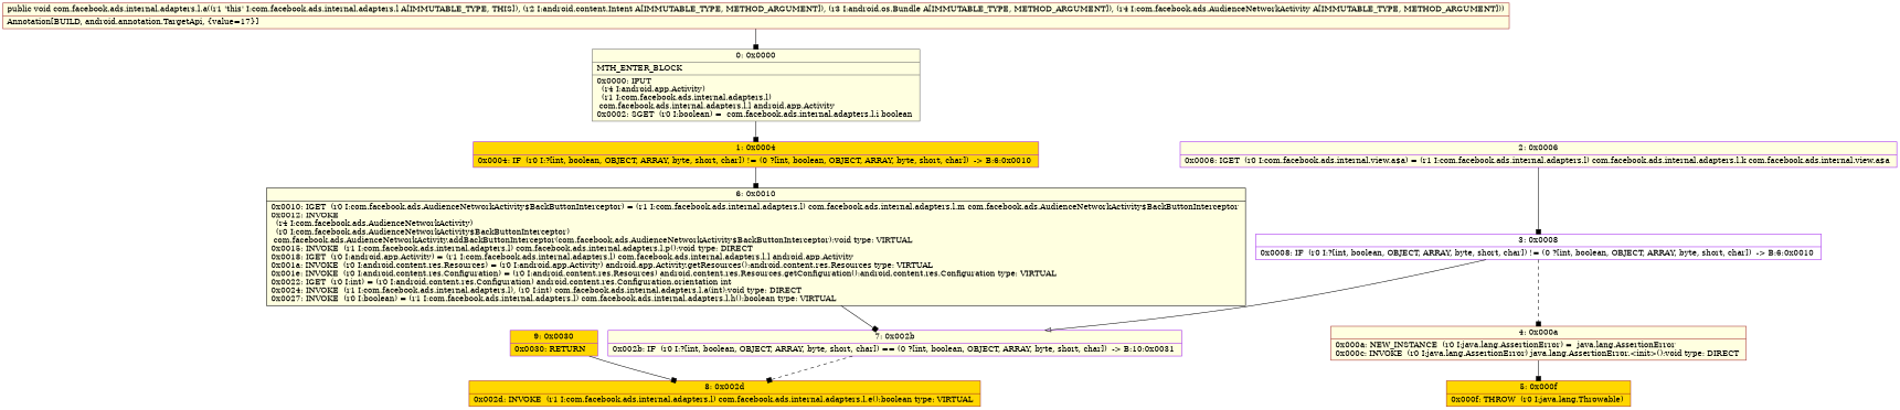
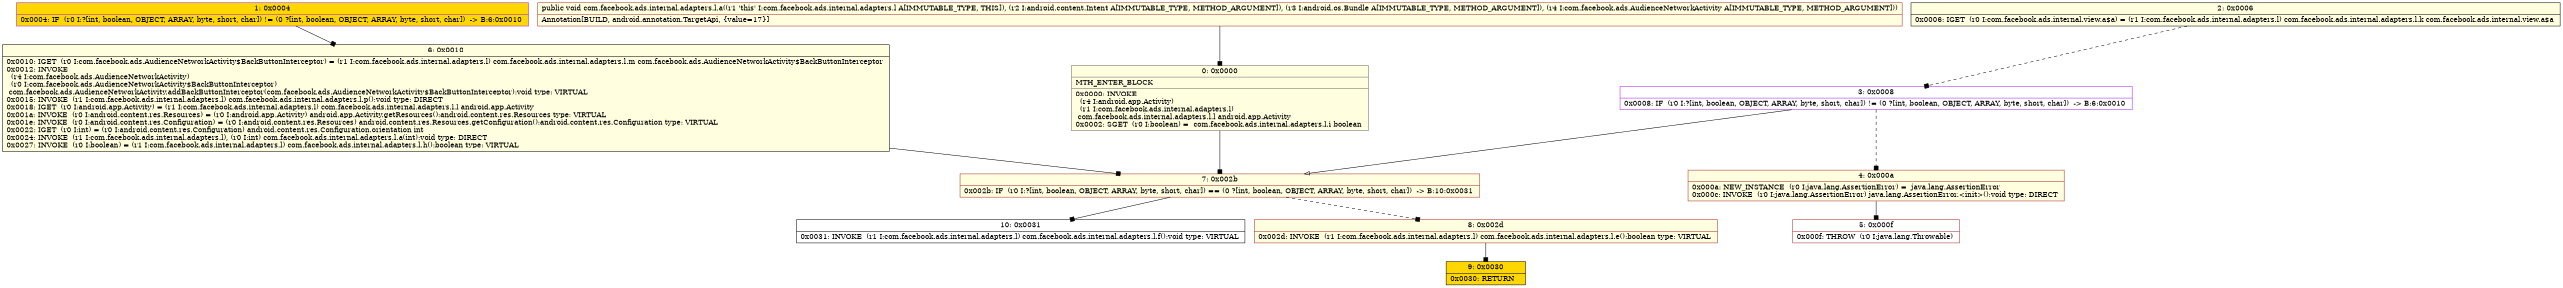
  digraph {
    node [color=purple fillcolor=lightyellow shape=record style=filled]
    edge [arrowhead=box]
-   n1 [color=gray40 label="{0\:\ 0x0000|MTH_ENTER_BLOCK\l|0x0000: IPUT  \l  (r4 I:android.app.Activity)\l  (r1 I:com.facebook.ads.internal.adapters.l)\l com.facebook.ads.internal.adapters.l.l android.app.Activity \l0x0002: SGET  (r0 I:boolean) =  com.facebook.ads.internal.adapters.l.i boolean \l}"]
+   n1 [color=gray40 label="{0\:\ 0x0000|MTH_ENTER_BLOCK\l|0x0000: INVOKE  \l  (r4 I:android.app.Activity)\l  (r1 I:com.facebook.ads.internal.adapters.l)\l com.facebook.ads.internal.adapters.l.l android.app.Activity \l0x0002: SGET  (r0 I:boolean) =  com.facebook.ads.internal.adapters.l.i boolean \l}"]
    n2 [fillcolor=gold label="{1\:\ 0x0004|0x0004: IF  (r0 I:?[int, boolean, OBJECT, ARRAY, byte, short, char]) != (0 ?[int, boolean, OBJECT, ARRAY, byte, short, char])  \-\> B:6:0x0010 \l}"]
    n3 [color=black label="{6\:\ 0x0010|0x0010: IGET  (r0 I:com.facebook.ads.AudienceNetworkActivity$BackButtonInterceptor) = (r1 I:com.facebook.ads.internal.adapters.l) com.facebook.ads.internal.adapters.l.m com.facebook.ads.AudienceNetworkActivity$BackButtonInterceptor \l0x0012: INVOKE  \l  (r4 I:com.facebook.ads.AudienceNetworkActivity)\l  (r0 I:com.facebook.ads.AudienceNetworkActivity$BackButtonInterceptor)\l com.facebook.ads.AudienceNetworkActivity.addBackButtonInterceptor(com.facebook.ads.AudienceNetworkActivity$BackButtonInterceptor):void type: VIRTUAL \l0x0015: INVOKE  (r1 I:com.facebook.ads.internal.adapters.l) com.facebook.ads.internal.adapters.l.p():void type: DIRECT \l0x0018: IGET  (r0 I:android.app.Activity) = (r1 I:com.facebook.ads.internal.adapters.l) com.facebook.ads.internal.adapters.l.l android.app.Activity \l0x001a: INVOKE  (r0 I:android.content.res.Resources) = (r0 I:android.app.Activity) android.app.Activity.getResources():android.content.res.Resources type: VIRTUAL \l0x001e: INVOKE  (r0 I:android.content.res.Configuration) = (r0 I:android.content.res.Resources) android.content.res.Resources.getConfiguration():android.content.res.Configuration type: VIRTUAL \l0x0022: IGET  (r0 I:int) = (r0 I:android.content.res.Configuration) android.content.res.Configuration.orientation int \l0x0024: INVOKE  (r1 I:com.facebook.ads.internal.adapters.l), (r0 I:int) com.facebook.ads.internal.adapters.l.a(int):void type: DIRECT \l0x0027: INVOKE  (r0 I:boolean) = (r1 I:com.facebook.ads.internal.adapters.l) com.facebook.ads.internal.adapters.l.h():boolean type: VIRTUAL \l}"]
-   n4 [label="{2\:\ 0x0006|0x0006: IGET  (r0 I:com.facebook.ads.internal.view.a$a) = (r1 I:com.facebook.ads.internal.adapters.l) com.facebook.ads.internal.adapters.l.k com.facebook.ads.internal.view.a$a \l}"]
+   n4 [color=black label="{2\:\ 0x0006|0x0006: IGET  (r0 I:com.facebook.ads.internal.view.a$a) = (r1 I:com.facebook.ads.internal.adapters.l) com.facebook.ads.internal.adapters.l.k com.facebook.ads.internal.view.a$a \l}"]
    n5 [fillcolor=white label="{3\:\ 0x0008|0x0008: IF  (r0 I:?[int, boolean, OBJECT, ARRAY, byte, short, char]) != (0 ?[int, boolean, OBJECT, ARRAY, byte, short, char])  \-\> B:6:0x0010 \l}"]
-   n6 [label="{7\:\ 0x002b|0x002b: IF  (r0 I:?[int, boolean, OBJECT, ARRAY, byte, short, char]) == (0 ?[int, boolean, OBJECT, ARRAY, byte, short, char])  \-\> B:10:0x0031 \l}"]
+   n6 [color=brown label="{7\:\ 0x002b|0x002b: IF  (r0 I:?[int, boolean, OBJECT, ARRAY, byte, short, char]) == (0 ?[int, boolean, OBJECT, ARRAY, byte, short, char])  \-\> B:10:0x0031 \l}"]
    n7 [color=brown label="{4\:\ 0x000a|0x000a: NEW_INSTANCE  (r0 I:java.lang.AssertionError) =  java.lang.AssertionError \l0x000c: INVOKE  (r0 I:java.lang.AssertionError) java.lang.AssertionError.\<init\>():void type: DIRECT \l}"]
-   n8 [color=brown fillcolor=gold label="{5\:\ 0x000f|0x000f: THROW  (r0 I:java.lang.Throwable) \l}"]
-   n9 [color=brown fillcolor=gold label="{8\:\ 0x002d|0x002d: INVOKE  (r1 I:com.facebook.ads.internal.adapters.l) com.facebook.ads.internal.adapters.l.e():boolean type: VIRTUAL \l}"]
-   n11 [fillcolor=gold label="{9\:\ 0x0030|0x0030: RETURN   \l}"]
+   n8 [color=brown fillcolor=white label="{5\:\ 0x000f|0x000f: THROW  (r0 I:java.lang.Throwable) \l}"]
+   n9 [color=brown label="{8\:\ 0x002d|0x002d: INVOKE  (r1 I:com.facebook.ads.internal.adapters.l) com.facebook.ads.internal.adapters.l.e():boolean type: VIRTUAL \l}"]
+   n10 [color=black fillcolor=white label="{10\:\ 0x0031|0x0031: INVOKE  (r1 I:com.facebook.ads.internal.adapters.l) com.facebook.ads.internal.adapters.l.f():void type: VIRTUAL \l}"]
+   n11 [color=black fillcolor=gold label="{9\:\ 0x0030|0x0030: RETURN   \l}"]
    n12 [color=brown label="{public void com.facebook.ads.internal.adapters.l.a((r1 'this' I:com.facebook.ads.internal.adapters.l A[IMMUTABLE_TYPE, THIS]), (r2 I:android.content.Intent A[IMMUTABLE_TYPE, METHOD_ARGUMENT]), (r3 I:android.os.Bundle A[IMMUTABLE_TYPE, METHOD_ARGUMENT]), (r4 I:com.facebook.ads.AudienceNetworkActivity A[IMMUTABLE_TYPE, METHOD_ARGUMENT]))  | Annotation[BUILD, android.annotation.TargetApi, \{value=17\}]\l}"]
-   n1 -> n2
+   n1 -> n6
    n2 -> n3
    n3 -> n6
-   n4 -> n5
+   n4 -> n5 [style=dashed]
    n5 -> n6 [arrowhead=onormal]
    n5 -> n7 [style=dashed]
    n6 -> n9 [style=dashed]
+   n6 -> n10
    n7 -> n8
-   n11 -> n9
+   n9 -> n11
    n12 -> n1
  }
